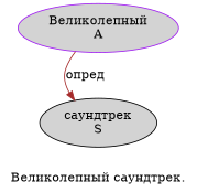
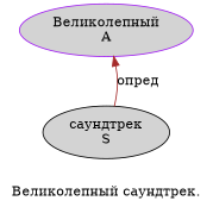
  digraph {
    label="Великолепный саундтрек."
    node [fillcolor=lightgray penwidth=1 shape=ellipse style=filled]
    n1 [label="Великолепный\nA" color=purple]
    n2 [label="саундтрек\nS" color=black]
-   n1 -> n2 [label="опред" color=brown]
+   n2 -> n1 [label="опред" color=brown]
  }
